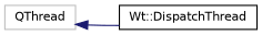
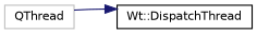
  digraph {
    rankdir=LR
    node [fillcolor=white fontname=Helvetica fontsize=10 shape=record style=filled]
    n1 [color=grey75 height=0.2 label=QThread width=0.4]
    n2 [color=black height=0.2 label="Wt::DispatchThread" width=0.4]
-   n1 -> n2 [color=midnightblue dir=back fontname=Helvetica fontsize=10 labelfontname=Helvetica labelfontsize=10 style=solid]
+   n2 -> n1 [color=midnightblue dir=back fontname=Helvetica fontsize=10 labelfontname=Helvetica labelfontsize=10 style=solid]
  }
